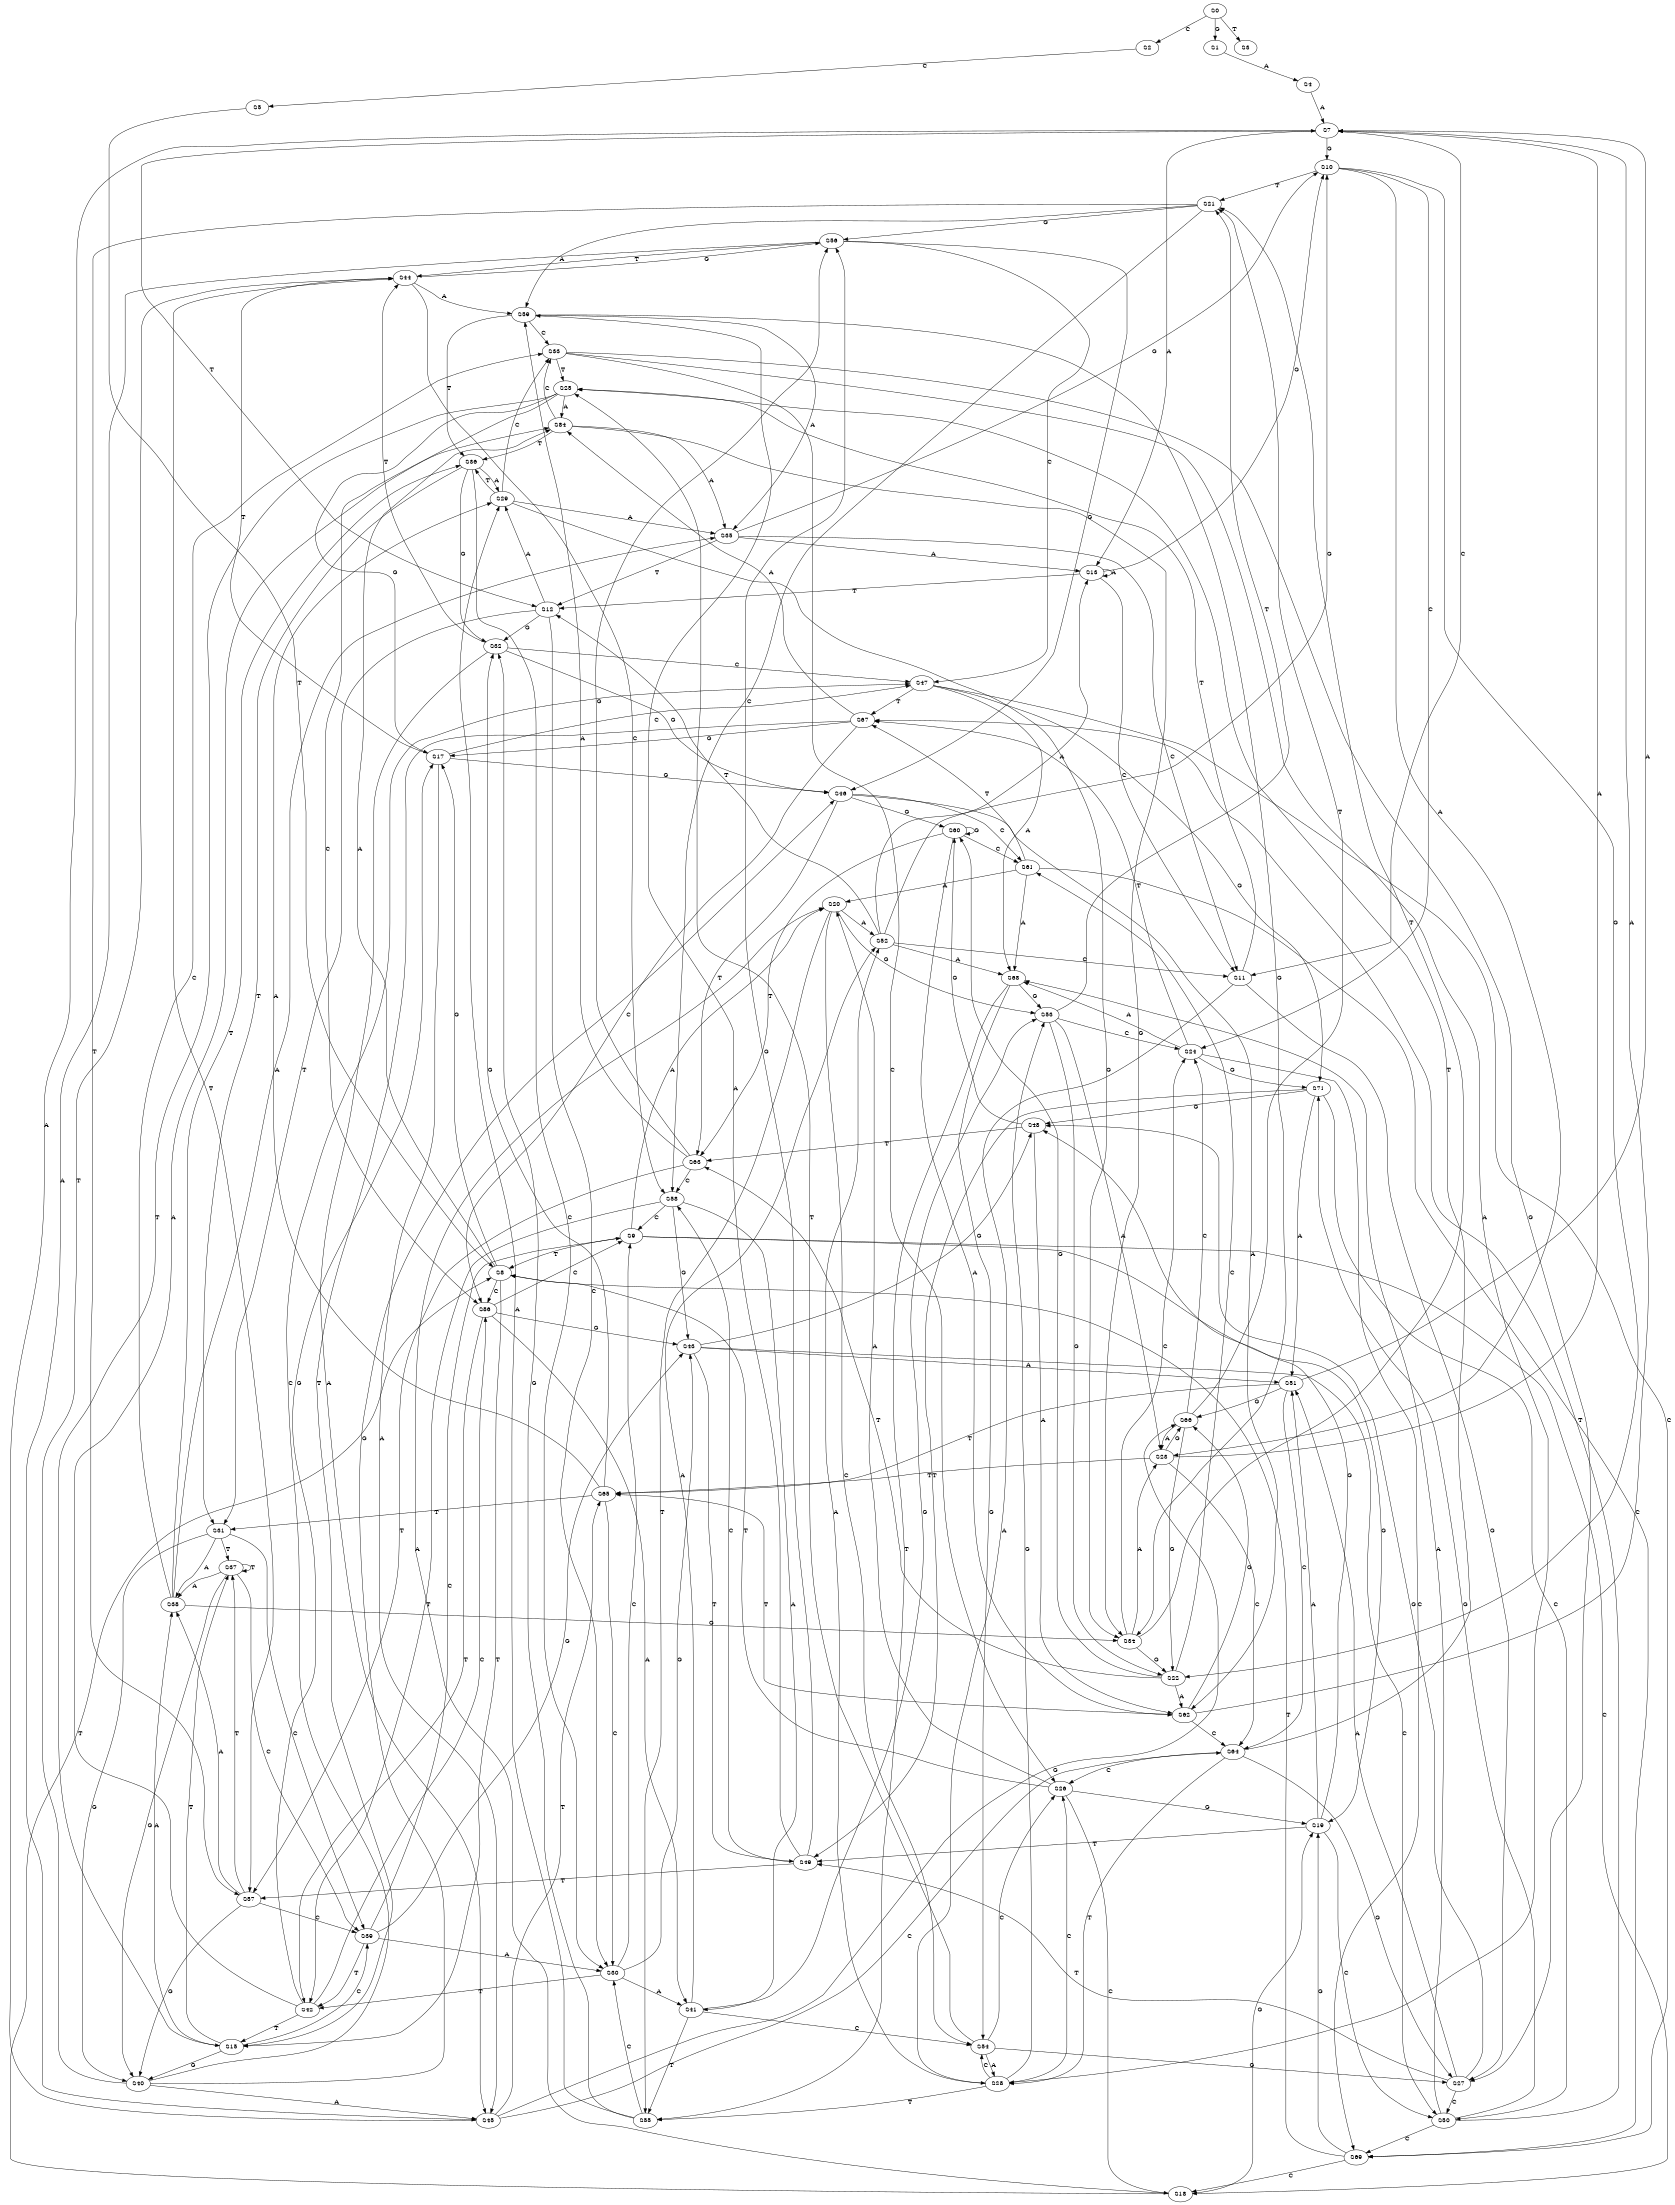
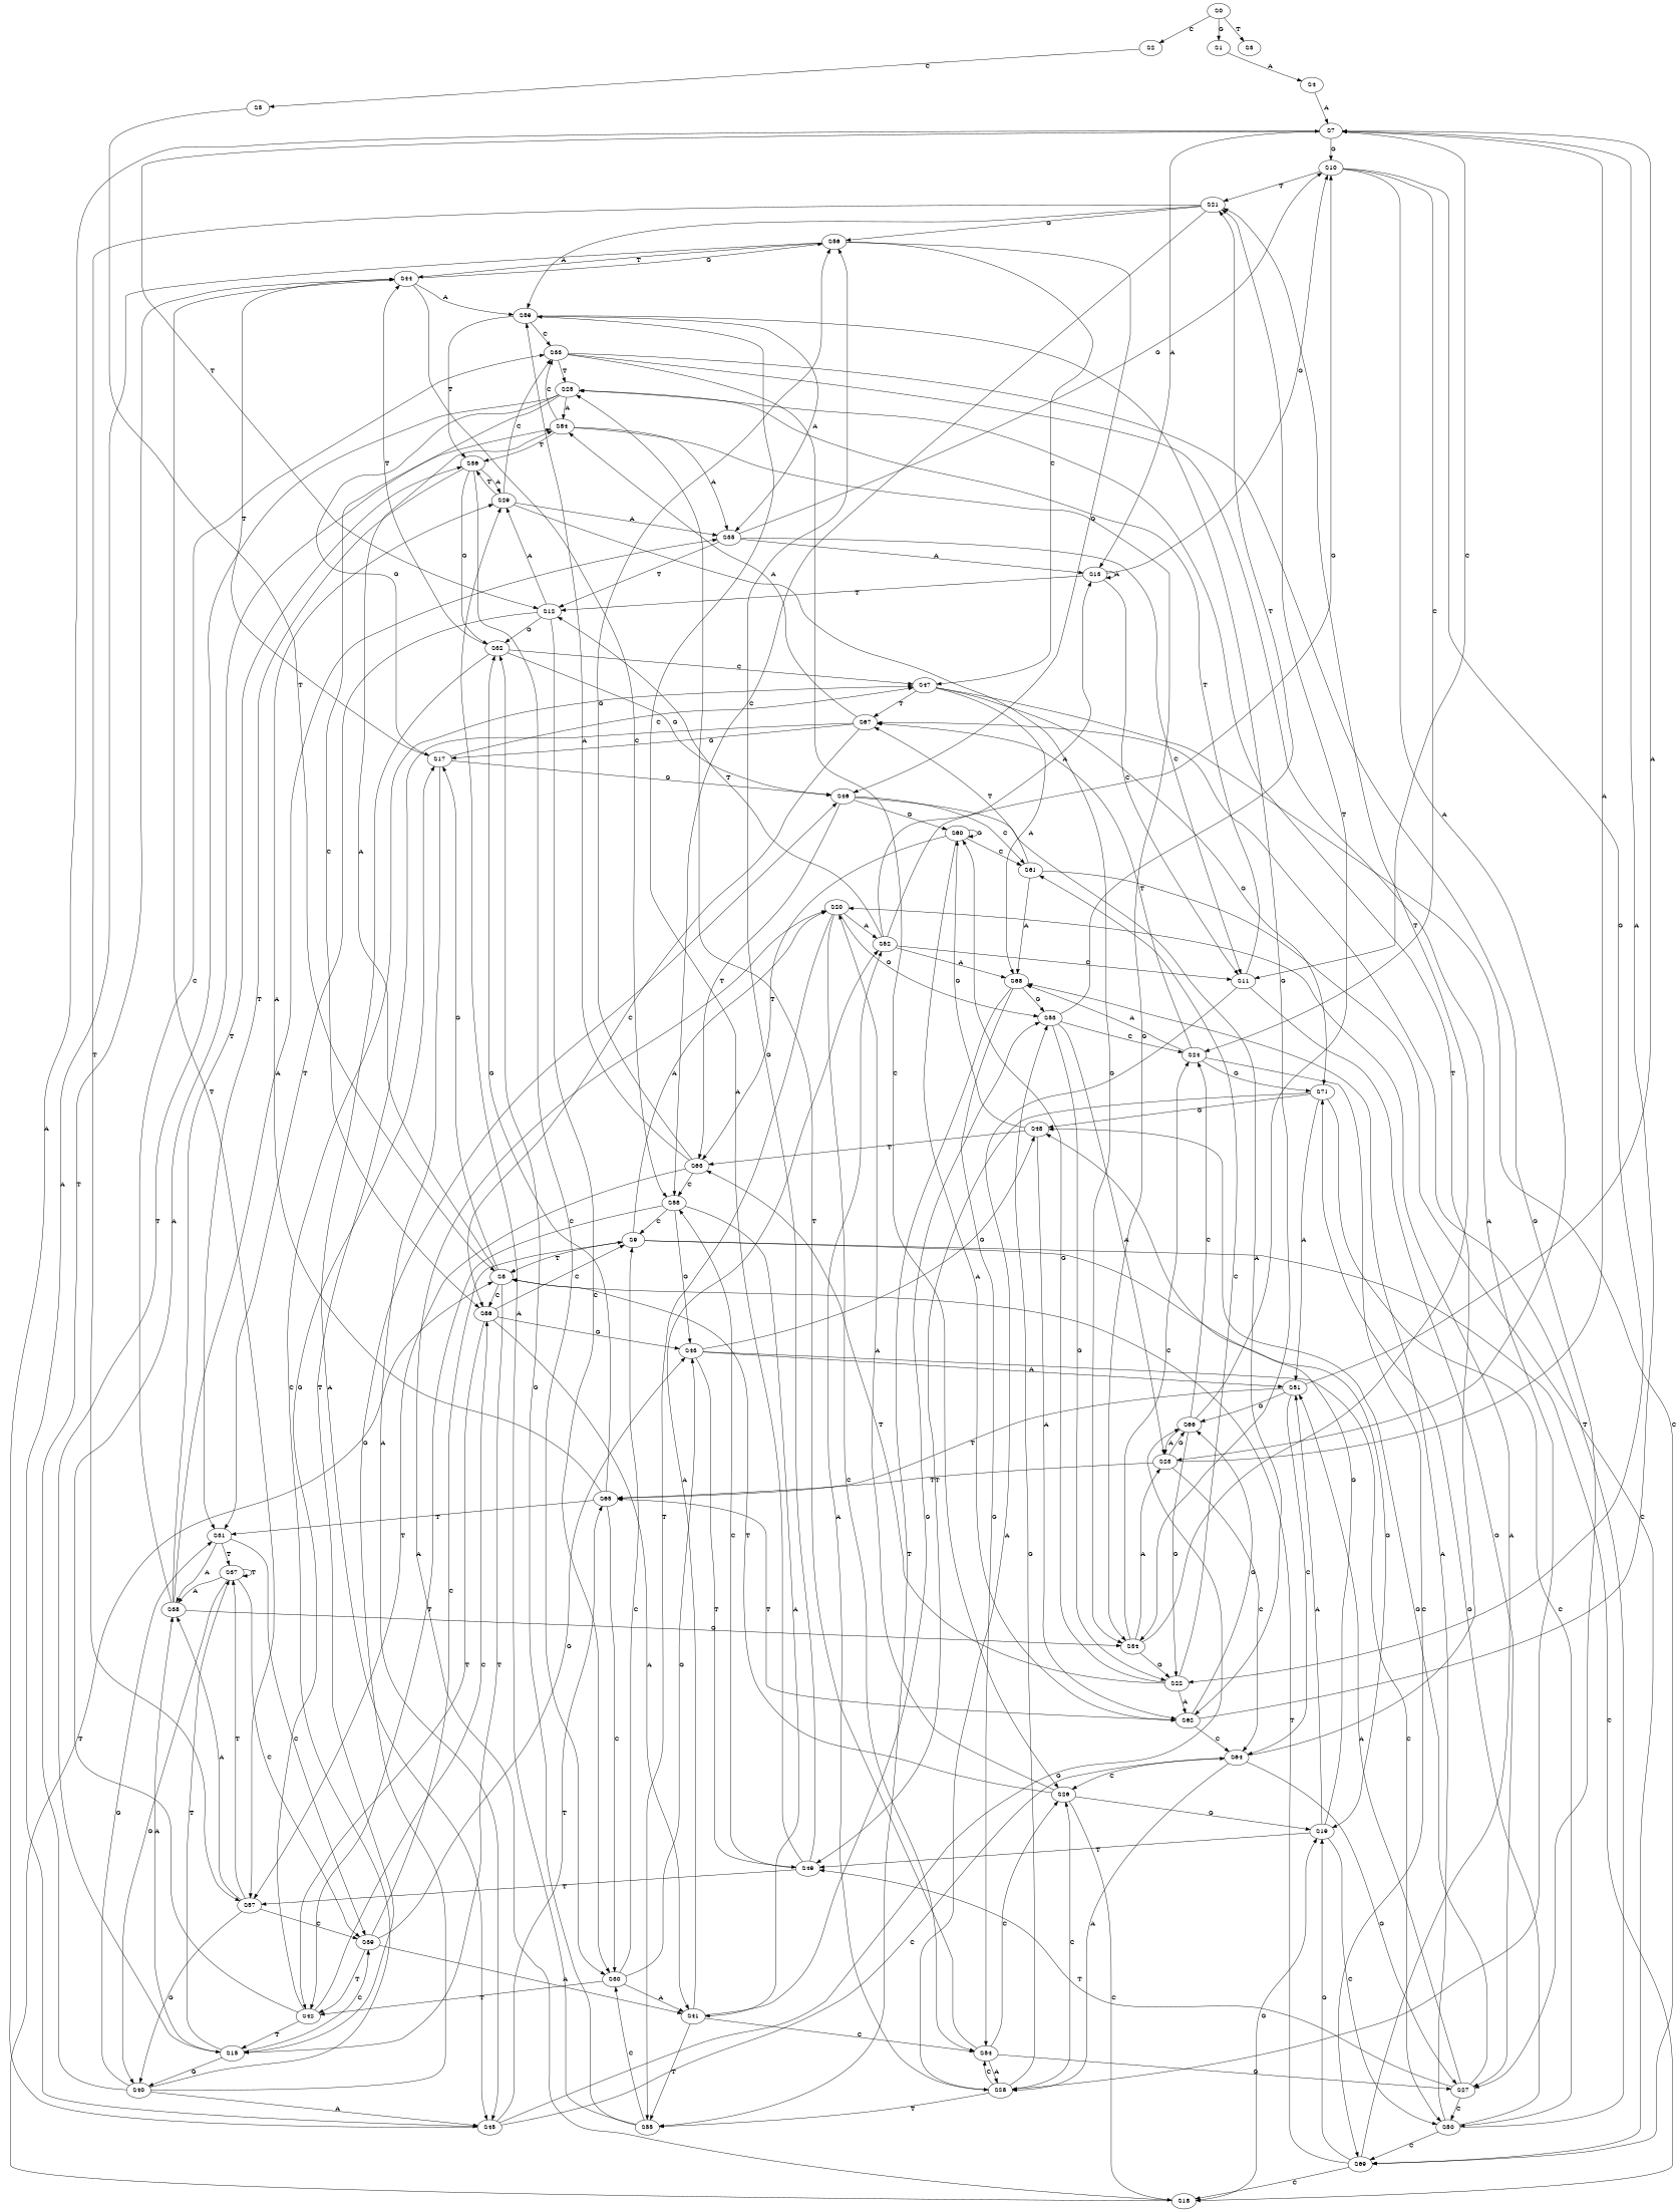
  strict digraph {
    S0
    S1
    S2
    S3
    S4
    S5
    S7
    S8
    S10
    S11
    S12
    S13
    n13 [label=S84]
    S15
    n15 [label=S86]
    S17
    S9
    S18
    S19
    S20
    S21
    S22
    S23
    S24
    S25
    S27
    S28
    S29
    S30
    S31
    S32
    S33
    S34
    S35
    S36
    S37
    S38
    S39
    S40
    S41
    S42
    S43
    S44
    S45
    S46
    S47
    S48
    S49
    S50
    S51
    S52
    S53
    S54
    S55
    S56
    S57
    S58
    S59
    S60
    S61
    S62
    S63
    S64
    S65
    S66
    S67
    S68
    S69
    n69 [label=S71]
    S26
    S0 -> S1 [label=G]
    S0 -> S2 [label=C]
    S0 -> S3 [label=T]
    S1 -> S4 [label=A]
    S2 -> S5 [label=C]
    S4 -> S7 [label=A]
    S5 -> S8 [label=T]
    S7 -> S10 [label=G]
    S7 -> S11 [label=C]
    S7 -> S12 [label=T]
    S7 -> S13 [label=A]
    S8 -> n13 [label=A]
    S8 -> S15 [label=T]
    S8 -> n15 [label=C]
    S8 -> S17 [label=G]
    S10 -> S21 [label=T]
    S10 -> S22 [label=G]
    S10 -> S23 [label=A]
    S10 -> S24 [label=C]
    S11 -> S25 [label=T]
    S11 -> S27 [label=G]
    S11 -> S28 [label=A]
    S12 -> S29 [label=A]
    S12 -> S30 [label=C]
    S12 -> S31 [label=T]
    S12 -> S32 [label=G]
    S13 -> S10 [label=G]
    S13 -> S11 [label=C]
    S13 -> S12 [label=T]
    S13 -> S13 [label=A]
    n13 -> S33 [label=C]
    n13 -> S34 [label=G]
    n13 -> S35 [label=A]
    n13 -> S36 [label=T]
    S15 -> S37 [label=T]
    S15 -> S38 [label=A]
    S15 -> S39 [label=C]
    S15 -> S40 [label=G]
    n15 -> S9 [label=C]
    n15 -> S41 [label=A]
    n15 -> S42 [label=T]
    n15 -> S43 [label=G]
    S17 -> S44 [label=T]
    S17 -> S45 [label=A]
    S17 -> S46 [label=G]
    S17 -> S47 [label=C]
    S9 -> S8 [label=T]
    S9 -> S18 [label=C]
    S9 -> S19 [label=G]
    S9 -> S20 [label=A]
    S18 -> S8 [label=T]
    S18 -> S19 [label=G]
    S18 -> S20 [label=A]
    S19 -> S48 [label=G]
    S19 -> S49 [label=T]
    S19 -> S50 [label=C]
    S19 -> S51 [label=A]
    S20 -> S52 [label=A]
    S20 -> S53 [label=G]
    S20 -> S54 [label=C]
    S20 -> S55 [label=T]
    S21 -> S56 [label=G]
    S21 -> S57 [label=T]
    S21 -> S58 [label=C]
    S21 -> S59 [label=A]
    S22 -> S60 [label=G]
    S22 -> S61 [label=C]
    S22 -> S62 [label=A]
    S22 -> S63 [label=T]
    S23 -> S7 [label=A]
    S23 -> S64 [label=C]
    S23 -> S65 [label=T]
    S23 -> S66 [label=G]
    S24 -> S67 [label=T]
    S24 -> S68 [label=A]
    S24 -> S69 [label=C]
    S24 -> n69 [label=G]
    S25 -> n13 [label=A]
    S25 -> S15 [label=T]
    S25 -> n15 [label=C]
    S25 -> S17 [label=G]
    S27 -> S48 [label=G]
    S27 -> S49 [label=T]
    S27 -> S50 [label=C]
    S27 -> S51 [label=A]
    S28 -> S52 [label=A]
    S28 -> S53 [label=G]
    S28 -> S54 [label=C]
    S28 -> S55 [label=T]
    S28 -> S26 [label=C]
    S29 -> S33 [label=C]
    S29 -> S34 [label=G]
    S29 -> S35 [label=A]
    S29 -> S36 [label=T]
    S30 -> S9 [label=C]
    S30 -> S41 [label=A]
    S30 -> S42 [label=T]
    S30 -> S43 [label=G]
    S31 -> S37 [label=T]
    S31 -> S38 [label=A]
    S31 -> S39 [label=C]
-   S31 -> S40 [label=G]
+   S40 -> S31 [label=G]
    S32 -> S44 [label=T]
    S32 -> S45 [label=A]
    S32 -> S46 [label=G]
    S32 -> S47 [label=C]
    S33 -> S25 [label=T]
    S33 -> S27 [label=G]
    S33 -> S28 [label=A]
    S33 -> S26 [label=C]
    S34 -> S21 [label=T]
    S34 -> S22 [label=G]
    S34 -> S23 [label=A]
    S34 -> S24 [label=C]
    S35 -> S10 [label=G]
    S35 -> S11 [label=C]
    S35 -> S12 [label=T]
    S35 -> S13 [label=A]
    S36 -> S29 [label=A]
    S36 -> S30 [label=C]
    S36 -> S31 [label=T]
    S36 -> S32 [label=G]
    S37 -> S37 [label=T]
    S37 -> S38 [label=A]
    S37 -> S39 [label=C]
    S37 -> S40 [label=G]
    S38 -> S33 [label=C]
    S38 -> S34 [label=G]
    S38 -> S35 [label=A]
    S38 -> S36 [label=T]
    S39 -> S9 [label=C]
-   S39 -> S30 [label=A]
+   S39 -> S41 [label=A]
    S39 -> S42 [label=T]
    S39 -> S43 [label=G]
    S40 -> S44 [label=T]
    S40 -> S45 [label=A]
    S40 -> S46 [label=G]
    S40 -> S47 [label=C]
    S41 -> S52 [label=A]
    S41 -> S53 [label=G]
    S41 -> S54 [label=C]
    S41 -> S55 [label=T]
    S42 -> n13 [label=A]
    S42 -> S15 [label=T]
    S42 -> n15 [label=C]
    S42 -> S17 [label=G]
    S43 -> S48 [label=G]
    S43 -> S49 [label=T]
    S43 -> S50 [label=C]
    S43 -> S51 [label=A]
    S44 -> S56 [label=G]
    S44 -> S57 [label=T]
    S44 -> S58 [label=C]
    S44 -> S59 [label=A]
    S45 -> S7 [label=A]
    S45 -> S64 [label=C]
    S45 -> S65 [label=T]
    S45 -> S66 [label=G]
    S46 -> S60 [label=G]
    S46 -> S61 [label=C]
    S46 -> S62 [label=A]
    S46 -> S63 [label=T]
    S47 -> S67 [label=T]
    S47 -> S68 [label=A]
    S47 -> S69 [label=C]
    S47 -> n69 [label=G]
    S48 -> S60 [label=G]
    S48 -> S62 [label=A]
    S48 -> S63 [label=T]
    S49 -> S56 [label=G]
    S49 -> S57 [label=T]
    S49 -> S58 [label=C]
    S49 -> S59 [label=A]
    S50 -> S67 [label=T]
    S50 -> S68 [label=A]
    S50 -> S69 [label=C]
    S50 -> n69 [label=G]
    S51 -> S7 [label=A]
    S51 -> S64 [label=C]
    S51 -> S65 [label=T]
    S51 -> S66 [label=G]
    S52 -> S10 [label=G]
    S52 -> S11 [label=C]
    S52 -> S12 [label=T]
    S52 -> S13 [label=A]
    S52 -> S68 [label=A]
    S53 -> S21 [label=T]
    S53 -> S22 [label=G]
    S53 -> S23 [label=A]
    S53 -> S24 [label=C]
    S54 -> S25 [label=T]
    S54 -> S27 [label=G]
    S54 -> S28 [label=A]
    S54 -> S26 [label=C]
    S55 -> S29 [label=A]
    S55 -> S30 [label=C]
    S55 -> S32 [label=G]
    S56 -> S44 [label=T]
    S56 -> S45 [label=A]
    S56 -> S46 [label=G]
    S56 -> S47 [label=C]
    S57 -> S37 [label=T]
    S57 -> S38 [label=A]
    S57 -> S39 [label=C]
    S57 -> S40 [label=G]
    S58 -> S9 [label=C]
    S58 -> S41 [label=A]
    S58 -> S42 [label=T]
    S58 -> S43 [label=G]
    S59 -> S33 [label=C]
    S59 -> S34 [label=G]
    S59 -> S35 [label=A]
    S59 -> S36 [label=T]
    S60 -> S60 [label=G]
    S60 -> S61 [label=C]
    S60 -> S62 [label=A]
    S60 -> S63 [label=T]
    S61 -> S67 [label=T]
    S61 -> S68 [label=A]
    S61 -> S69 [label=C]
    S62 -> S7 [label=A]
    S62 -> S64 [label=C]
    S62 -> S65 [label=T]
    S62 -> S66 [label=G]
    S63 -> S56 [label=G]
    S63 -> S57 [label=T]
    S63 -> S58 [label=C]
    S63 -> S59 [label=A]
    S64 -> S25 [label=T]
    S64 -> S27 [label=G]
-   S64 -> S28 [label=T]
+   S64 -> S28 [label=A]
    S64 -> S26 [label=C]
    S65 -> S29 [label=A]
    S65 -> S30 [label=C]
    S65 -> S31 [label=T]
    S65 -> S32 [label=G]
    S66 -> S21 [label=T]
    S66 -> S22 [label=G]
    S66 -> S23 [label=A]
    S66 -> S24 [label=C]
    S67 -> n13 [label=A]
    S67 -> S15 [label=T]
    S67 -> n15 [label=C]
    S67 -> S17 [label=G]
    S68 -> S53 [label=G]
    S68 -> S54 [label=G]
    S68 -> S55 [label=T]
    S69 -> S8 [label=T]
    S69 -> S18 [label=C]
    S69 -> S19 [label=G]
-   S61 -> S20 [label=A]
+   S69 -> S20 [label=A]
    n69 -> S48 [label=G]
    n69 -> S49 [label=T]
    n69 -> S50 [label=C]
    n69 -> S51 [label=A]
    S26 -> S8 [label=T]
    S26 -> S18 [label=C]
    S26 -> S19 [label=G]
    S26 -> S20 [label=A]
  }
